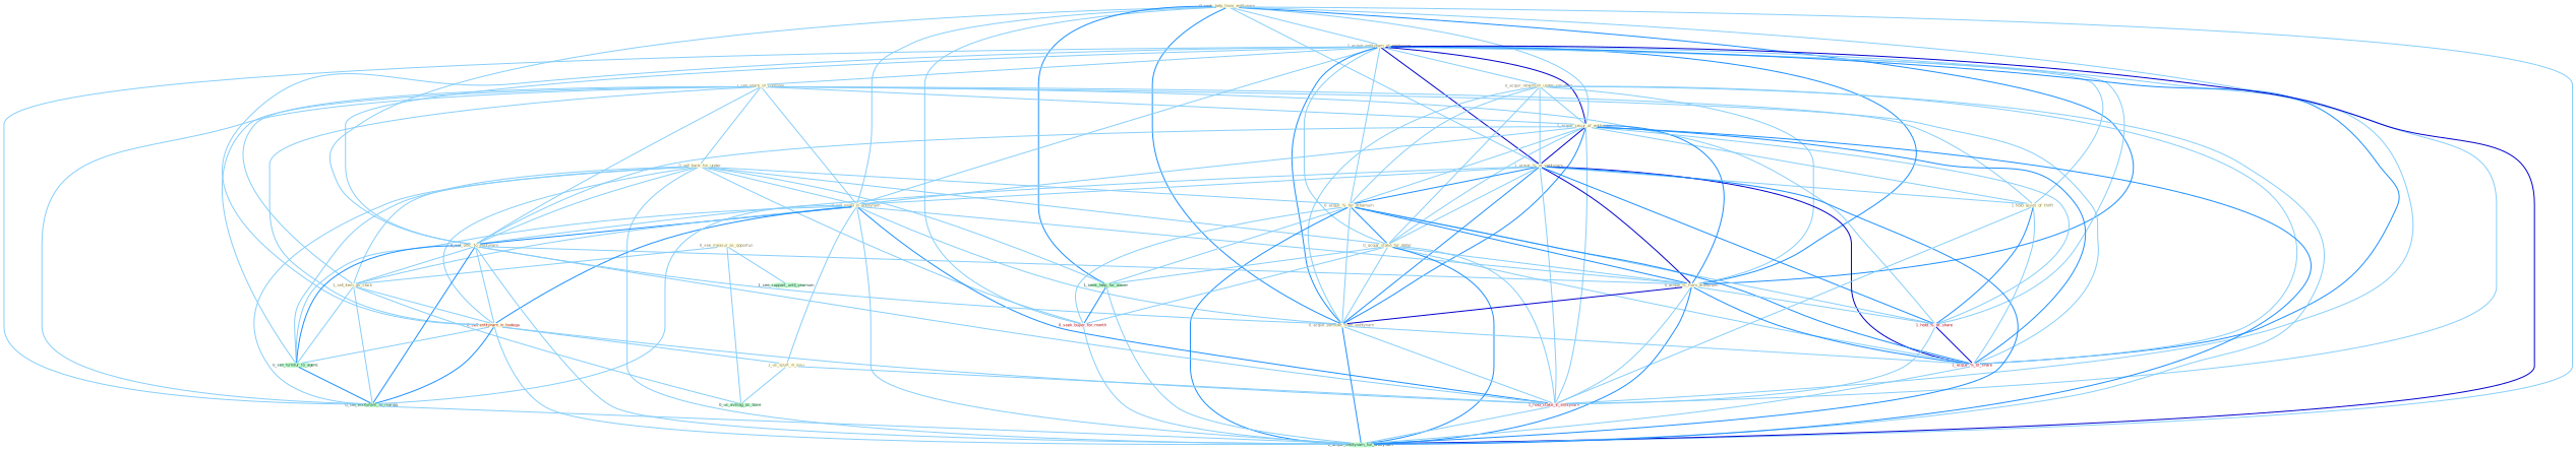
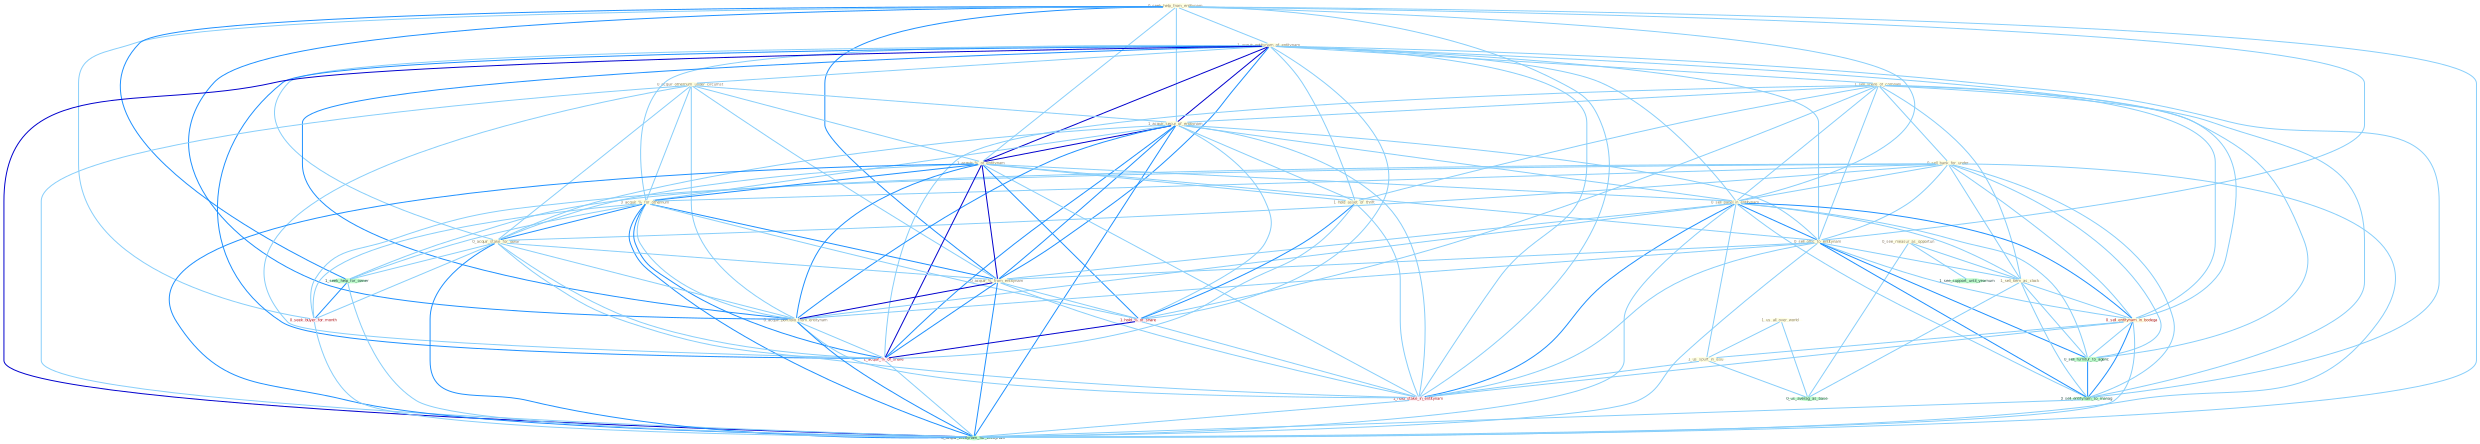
  graph {
    fontname="DejaVu Sans"
    node [color="#ffffe0" fixedsize=true fontcolor="#8b7d6b" fontname="DejaVu Sans" fontsize=4 shape=hexagon style=filled]
    edge [color="#87cefa" fontname="DejaVu Sans" w=1]
    "0_seek_help_from_entitynam " [height=.06 width=.5]
    "1_acquir_entitynam_of_entitynam " [height=.06 shape=diamond width=.5]
    "0_see_measur_as_opportun " [height=.06 width=.5]
    "1_sell_share_of_compani " [height=.06 shape=diamond width=.5]
    n5 [height=.06 label="0_sell_bank_for_under" width=.5]
+   "1_us_all_over_world " [height=.06 shape=diamond width=.5]
    "0_acquir_othernum_under_circumst " [height=.06 shape=diamond width=.5]
    "1_acquir_secur_of_entitynam " [height=.06 width=.5]
    "1_acquir_%_of_entitynam " [height=.06 shape=diamond width=.5]
    "0_sell_panel_in_entitynam " [height=.06 shape=diamond width=.5]
    "0_acquir_%_for_othernum " [height=.06 width=.5]
    "0_sell_offic_to_entitynam " [height=.06 shape=diamond width=.5]
    "1_hold_asset_of_thrift " [height=.06 width=.5]
    "0_acquir_stake_for_dollar " [height=.06 width=.5]
-   "0_acquir_%_from_entitynam " [height=.06 width=.5 label="9_acquir_%_from_entitynam"]
+   "0_acquir_%_from_entitynam " [height=.06 width=.5]
    "0_acquir_portfolio_from_entitynam " [height=.06 shape=diamond width=.5]
    "1_sell_item_as_clock " [height=.06 shape=diamond width=.5]
    "0_sell_entitynam_in_bodega " [fontcolor="#b22222" height=.06 width=.5]
    "1_us_spurt_in_issu " [height=.06 width=.5]
    "1_hold_%_of_share " [color="#fff0f5" fontcolor="#b22222" height=.06 shape=diamond width=.5]
    "1_hold_stake_in_entitynam " [color="#fff0f5" fontcolor="#b22222" height=.06 width=.5]
    "0_seek_buyer_for_month " [color="#fff0f5" fontcolor="#b22222" height=.06 shape=diamond width=.5]
    "1_acquir_%_of_share " [color="#fff0f5" fontcolor="#b22222" height=.06 shape=diamond width=.5]
    "1_seek_help_for_owner " [color="#BDFCC9" fontcolor="#2f4f4f" height=.06 width=.5]
-   "0_acquir_entitynam_for_entitynam " [color="#BDFCC9" fontcolor="#2f4f4f" height=.06 width=.5]
+   "0_acquir_entitynam_for_entitynam " [color="#BDFCC9" fontcolor="#2f4f4f" height=.06 shape=diamond width=.5]
    "0_sell_entitynam_to_manag " [color="#BDFCC9" fontcolor="#2f4f4f" height=.06 shape=diamond width=.5]
    "1_see_support_until_yearnum " [color="#BDFCC9" fontcolor="#2f4f4f" height=.06 width=.5]
    "0_us_averag_as_base " [color="#BDFCC9" fontcolor="#2f4f4f" height=.06 shape=diamond width=.5]
    "0_sell_furnitur_to_agenc " [color="#BDFCC9" fontcolor="#2f4f4f" height=.06 width=.5]
    subgraph sub_1 {
      "0_seek_help_from_entitynam "
      "1_acquir_entitynam_of_entitynam "
      "0_see_measur_as_opportun "
      "1_sell_share_of_compani "
      n5
+     "1_us_all_over_world "
      "0_acquir_othernum_under_circumst "
      "1_acquir_secur_of_entitynam "
      "1_acquir_%_of_entitynam "
      "0_sell_panel_in_entitynam "
      "0_acquir_%_for_othernum "
      "0_sell_offic_to_entitynam "
      "1_hold_asset_of_thrift "
      "0_acquir_stake_for_dollar "
      "0_acquir_%_from_entitynam "
      "0_acquir_portfolio_from_entitynam "
      "1_sell_item_as_clock "
      "0_sell_entitynam_in_bodega "
      "1_us_spurt_in_issu "
    }
    subgraph sub_2 {
      "1_hold_%_of_share "
      "1_hold_stake_in_entitynam "
      "0_seek_buyer_for_month "
      "1_acquir_%_of_share "
    }
    "0_seek_help_from_entitynam " -- "1_acquir_entitynam_of_entitynam "
    "0_seek_help_from_entitynam " -- "1_acquir_secur_of_entitynam "
    "0_seek_help_from_entitynam " -- "1_acquir_%_of_entitynam "
    "0_seek_help_from_entitynam " -- "0_sell_panel_in_entitynam "
    "0_seek_help_from_entitynam " -- "0_sell_offic_to_entitynam "
    "0_seek_help_from_entitynam " -- "0_acquir_%_from_entitynam " [color="#1e90ff" w=2]
    "0_seek_help_from_entitynam " -- "0_acquir_portfolio_from_entitynam " [color="#1e90ff" w=2]
    "0_seek_help_from_entitynam " -- "1_hold_stake_in_entitynam "
    "0_seek_help_from_entitynam " -- "0_seek_buyer_for_month "
    "0_seek_help_from_entitynam " -- "1_seek_help_for_owner " [color="#1e90ff" w=2]
    "0_seek_help_from_entitynam " -- "0_acquir_entitynam_for_entitynam "
    "1_acquir_entitynam_of_entitynam " -- "1_sell_share_of_compani "
    "1_acquir_entitynam_of_entitynam " -- "0_acquir_othernum_under_circumst "
    "1_acquir_entitynam_of_entitynam " -- "1_acquir_secur_of_entitynam " [color="#0000cd" w=3]
    "1_acquir_entitynam_of_entitynam " -- "1_acquir_%_of_entitynam " [color="#0000cd" w=3]
    "1_acquir_entitynam_of_entitynam " -- "0_sell_panel_in_entitynam "
    "1_acquir_entitynam_of_entitynam " -- "0_acquir_%_for_othernum "
    "1_acquir_entitynam_of_entitynam " -- "0_sell_offic_to_entitynam "
    "1_acquir_entitynam_of_entitynam " -- "1_hold_asset_of_thrift "
    "1_acquir_entitynam_of_entitynam " -- "0_acquir_stake_for_dollar "
    "1_acquir_entitynam_of_entitynam " -- "0_acquir_%_from_entitynam " [color="#1e90ff" w=2]
    "1_acquir_entitynam_of_entitynam " -- "0_acquir_portfolio_from_entitynam " [color="#1e90ff" w=2]
    "1_acquir_entitynam_of_entitynam " -- "0_sell_entitynam_in_bodega "
    "1_acquir_entitynam_of_entitynam " -- "1_hold_%_of_share "
    "1_acquir_entitynam_of_entitynam " -- "1_hold_stake_in_entitynam "
    "1_acquir_entitynam_of_entitynam " -- "1_acquir_%_of_share " [color="#1e90ff" w=2]
    "1_acquir_entitynam_of_entitynam " -- "0_acquir_entitynam_for_entitynam " [color="#0000cd" w=3]
    "1_acquir_entitynam_of_entitynam " -- "0_sell_entitynam_to_manag "
    "0_see_measur_as_opportun " -- "1_sell_item_as_clock "
    "0_see_measur_as_opportun " -- "1_see_support_until_yearnum "
    "0_see_measur_as_opportun " -- "0_us_averag_as_base "
    "1_sell_share_of_compani " -- n5
    "1_sell_share_of_compani " -- "1_acquir_secur_of_entitynam "
    "1_sell_share_of_compani " -- "0_sell_panel_in_entitynam "
    "1_sell_share_of_compani " -- "0_sell_offic_to_entitynam "
    "1_sell_share_of_compani " -- "1_hold_asset_of_thrift "
    "1_sell_share_of_compani " -- "1_sell_item_as_clock "
    "1_sell_share_of_compani " -- "0_sell_entitynam_in_bodega "
    "1_sell_share_of_compani " -- "1_hold_%_of_share "
    "1_sell_share_of_compani " -- "1_acquir_%_of_share "
    "1_sell_share_of_compani " -- "0_sell_entitynam_to_manag "
    "1_sell_share_of_compani " -- "0_sell_furnitur_to_agenc "
    n5 -- "0_sell_panel_in_entitynam "
    n5 -- "0_acquir_%_for_othernum "
    n5 -- "0_sell_offic_to_entitynam "
    n5 -- "0_acquir_stake_for_dollar "
    n5 -- "1_sell_item_as_clock "
    n5 -- "0_sell_entitynam_in_bodega "
    n5 -- "0_seek_buyer_for_month "
    n5 -- "1_seek_help_for_owner "
    n5 -- "0_acquir_entitynam_for_entitynam "
    n5 -- "0_sell_entitynam_to_manag "
    n5 -- "0_sell_furnitur_to_agenc "
+   "1_us_all_over_world " -- "1_us_spurt_in_issu "
+   "1_us_all_over_world " -- "0_us_averag_as_base "
    "0_acquir_othernum_under_circumst " -- "1_acquir_secur_of_entitynam "
    "0_acquir_othernum_under_circumst " -- "1_acquir_%_of_entitynam "
    "0_acquir_othernum_under_circumst " -- "0_acquir_%_for_othernum "
    "0_acquir_othernum_under_circumst " -- "0_acquir_stake_for_dollar "
    "0_acquir_othernum_under_circumst " -- "0_acquir_%_from_entitynam "
    "0_acquir_othernum_under_circumst " -- "0_acquir_portfolio_from_entitynam "
    "0_acquir_othernum_under_circumst " -- "1_acquir_%_of_share "
    "0_acquir_othernum_under_circumst " -- "0_acquir_entitynam_for_entitynam "
    "1_acquir_secur_of_entitynam " -- "1_acquir_%_of_entitynam " [color="#0000cd" w=3]
    "1_acquir_secur_of_entitynam " -- "0_sell_panel_in_entitynam "
    "1_acquir_secur_of_entitynam " -- "0_acquir_%_for_othernum "
    "1_acquir_secur_of_entitynam " -- "0_sell_offic_to_entitynam "
    "1_acquir_secur_of_entitynam " -- "1_hold_asset_of_thrift "
    "1_acquir_secur_of_entitynam " -- "0_acquir_stake_for_dollar "
    "1_acquir_secur_of_entitynam " -- "0_acquir_%_from_entitynam " [color="#1e90ff" w=2]
    "1_acquir_secur_of_entitynam " -- "0_acquir_portfolio_from_entitynam " [color="#1e90ff" w=2]
    "1_acquir_secur_of_entitynam " -- "1_hold_%_of_share "
    "1_acquir_secur_of_entitynam " -- "1_hold_stake_in_entitynam "
    "1_acquir_secur_of_entitynam " -- "1_acquir_%_of_share " [color="#1e90ff" w=2]
    "1_acquir_secur_of_entitynam " -- "0_acquir_entitynam_for_entitynam " [color="#1e90ff" w=2]
    "1_acquir_%_of_entitynam " -- "0_sell_panel_in_entitynam "
    "1_acquir_%_of_entitynam " -- "0_acquir_%_for_othernum " [color="#1e90ff" w=2]
    "1_acquir_%_of_entitynam " -- "0_sell_offic_to_entitynam "
    "1_acquir_%_of_entitynam " -- "1_hold_asset_of_thrift "
    "1_acquir_%_of_entitynam " -- "0_acquir_stake_for_dollar "
    "1_acquir_%_of_entitynam " -- "0_acquir_%_from_entitynam " [color="#0000cd" w=3]
    "1_acquir_%_of_entitynam " -- "0_acquir_portfolio_from_entitynam " [color="#1e90ff" w=2]
    "1_acquir_%_of_entitynam " -- "1_hold_%_of_share " [color="#1e90ff" w=2]
    "1_acquir_%_of_entitynam " -- "1_hold_stake_in_entitynam "
    "1_acquir_%_of_entitynam " -- "1_acquir_%_of_share " [color="#0000cd" w=3]
    "1_acquir_%_of_entitynam " -- "0_acquir_entitynam_for_entitynam " [color="#1e90ff" w=2]
    "0_sell_panel_in_entitynam " -- "0_sell_offic_to_entitynam " [color="#1e90ff" w=2]
    "0_sell_panel_in_entitynam " -- "0_acquir_%_from_entitynam "
    "0_sell_panel_in_entitynam " -- "0_acquir_portfolio_from_entitynam "
    "0_sell_panel_in_entitynam " -- "1_sell_item_as_clock "
    "0_sell_panel_in_entitynam " -- "0_sell_entitynam_in_bodega " [color="#1e90ff" w=2]
    "0_sell_panel_in_entitynam " -- "1_us_spurt_in_issu "
    "0_sell_panel_in_entitynam " -- "1_hold_stake_in_entitynam " [color="#1e90ff" w=2]
    "0_sell_panel_in_entitynam " -- "0_acquir_entitynam_for_entitynam "
    "0_sell_panel_in_entitynam " -- "0_sell_entitynam_to_manag "
    "0_sell_panel_in_entitynam " -- "0_sell_furnitur_to_agenc "
    "0_acquir_%_for_othernum " -- "0_acquir_stake_for_dollar " [color="#1e90ff" w=2]
    "0_acquir_%_for_othernum " -- "0_acquir_%_from_entitynam " [color="#1e90ff" w=2]
    "0_acquir_%_for_othernum " -- "0_acquir_portfolio_from_entitynam "
    "0_acquir_%_for_othernum " -- "1_hold_%_of_share "
    "0_acquir_%_for_othernum " -- "0_seek_buyer_for_month "
    "0_acquir_%_for_othernum " -- "1_acquir_%_of_share " [color="#1e90ff" w=2]
    "0_acquir_%_for_othernum " -- "1_seek_help_for_owner "
    "0_acquir_%_for_othernum " -- "0_acquir_entitynam_for_entitynam " [color="#1e90ff" w=2]
    "0_sell_offic_to_entitynam " -- "0_acquir_%_from_entitynam "
    "0_sell_offic_to_entitynam " -- "0_acquir_portfolio_from_entitynam "
    "0_sell_offic_to_entitynam " -- "1_sell_item_as_clock "
    "0_sell_offic_to_entitynam " -- "0_sell_entitynam_in_bodega "
    "0_sell_offic_to_entitynam " -- "1_hold_stake_in_entitynam "
    "0_sell_offic_to_entitynam " -- "0_acquir_entitynam_for_entitynam "
    "0_sell_offic_to_entitynam " -- "0_sell_entitynam_to_manag " [color="#1e90ff" w=2]
    "0_sell_offic_to_entitynam " -- "0_sell_furnitur_to_agenc " [color="#1e90ff" w=2]
    "1_hold_asset_of_thrift " -- "1_hold_%_of_share " [color="#1e90ff" w=2]
    "1_hold_asset_of_thrift " -- "1_hold_stake_in_entitynam "
    "1_hold_asset_of_thrift " -- "1_acquir_%_of_share "
    "0_acquir_stake_for_dollar " -- "0_acquir_%_from_entitynam "
    "0_acquir_stake_for_dollar " -- "0_acquir_portfolio_from_entitynam "
    "0_acquir_stake_for_dollar " -- "1_hold_stake_in_entitynam "
    "0_acquir_stake_for_dollar " -- "0_seek_buyer_for_month "
    "0_acquir_stake_for_dollar " -- "1_acquir_%_of_share "
    "0_acquir_stake_for_dollar " -- "1_seek_help_for_owner "
    "0_acquir_stake_for_dollar " -- "0_acquir_entitynam_for_entitynam " [color="#1e90ff" w=2]
    "0_acquir_%_from_entitynam " -- "0_acquir_portfolio_from_entitynam " [color="#0000cd" w=3]
    "0_acquir_%_from_entitynam " -- "1_hold_%_of_share "
    "0_acquir_%_from_entitynam " -- "1_hold_stake_in_entitynam "
    "0_acquir_%_from_entitynam " -- "1_acquir_%_of_share " [color="#1e90ff" w=2]
    "0_acquir_%_from_entitynam " -- "0_acquir_entitynam_for_entitynam " [color="#1e90ff" w=2]
    "0_acquir_portfolio_from_entitynam " -- "1_hold_stake_in_entitynam "
    "0_acquir_portfolio_from_entitynam " -- "1_acquir_%_of_share "
    "0_acquir_portfolio_from_entitynam " -- "0_acquir_entitynam_for_entitynam " [color="#1e90ff" w=2]
    "1_sell_item_as_clock " -- "0_sell_entitynam_in_bodega "
    "1_sell_item_as_clock " -- "0_sell_entitynam_to_manag "
    "1_sell_item_as_clock " -- "0_us_averag_as_base "
    "1_sell_item_as_clock " -- "0_sell_furnitur_to_agenc "
    "0_sell_entitynam_in_bodega " -- "1_us_spurt_in_issu "
    "0_sell_entitynam_in_bodega " -- "1_hold_stake_in_entitynam "
    "0_sell_entitynam_in_bodega " -- "0_acquir_entitynam_for_entitynam "
    "0_sell_entitynam_in_bodega " -- "0_sell_entitynam_to_manag " [color="#1e90ff" w=2]
    "0_sell_entitynam_in_bodega " -- "0_sell_furnitur_to_agenc "
    "1_us_spurt_in_issu " -- "1_hold_stake_in_entitynam "
    "1_us_spurt_in_issu " -- "0_us_averag_as_base "
    "1_hold_%_of_share " -- "1_hold_stake_in_entitynam "
    "1_hold_%_of_share " -- "1_acquir_%_of_share " [color="#0000cd" w=3]
    "1_hold_stake_in_entitynam " -- "0_acquir_entitynam_for_entitynam "
    "0_seek_buyer_for_month " -- "0_acquir_entitynam_for_entitynam "
    "1_acquir_%_of_share " -- "0_acquir_entitynam_for_entitynam "
    "1_seek_help_for_owner " -- "0_seek_buyer_for_month " [color="#1e90ff" w=2]
    "1_seek_help_for_owner " -- "0_acquir_entitynam_for_entitynam "
    "0_sell_entitynam_to_manag " -- "0_acquir_entitynam_for_entitynam "
    "0_sell_furnitur_to_agenc " -- "0_sell_entitynam_to_manag " [color="#1e90ff" w=2]
  }
